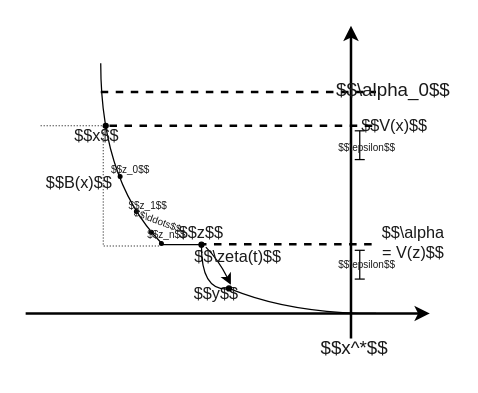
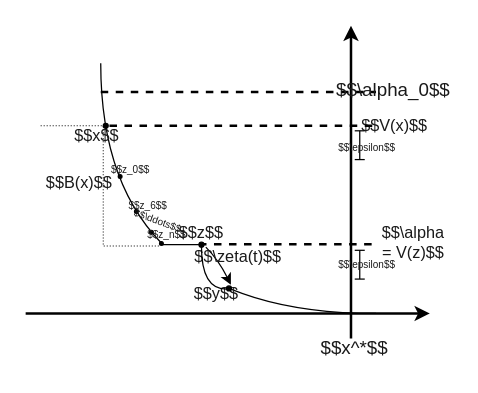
  <mxCell id="0" />
  <mxCell id="1" parent="0" />
  <mxCell id="2" value="$$V(x)$$" style="text;html=1;strokeColor=none;fillColor=none;align=center;verticalAlign=middle;whiteSpace=wrap;rounded=0;fontSize=13;fontColor=#1A1A1A;" parent="1" vertex="1"><mxGeometry x="285" y="85" width="60" height="30" as="geometry" /></mxCell>
  <mxCell id="3" value="$$x^*$$" style="text;html=1;strokeColor=none;fillColor=none;align=center;verticalAlign=middle;whiteSpace=wrap;rounded=0;fontSize=15;fontColor=#1A1A1A;" parent="1" vertex="1"><mxGeometry x="253" y="262" width="60" height="30" as="geometry" /></mxCell>
  <mxCell id="4" value="" style="endArrow=none;html=1;rounded=0;edgeStyle=orthogonalEdgeStyle;curved=1;" parent="1" edge="1"><mxGeometry width="50" height="50" relative="1" as="geometry"><mxPoint x="80" y="50" as="sourcePoint" /><mxPoint x="300" y="250" as="targetPoint" /><Array as="points"><mxPoint x="80" y="250" /></Array></mxGeometry></mxCell>
  <mxCell id="5" value="" style="endArrow=classic;html=1;rounded=0;fontSize=25;fontColor=#1A1A1A;strokeWidth=2;" parent="1" edge="1"><mxGeometry width="50" height="50" relative="1" as="geometry"><mxPoint x="280" y="270" as="sourcePoint" /><mxPoint x="280" y="20" as="targetPoint" /></mxGeometry></mxCell>
  <mxCell id="6" value="" style="endArrow=none;dashed=1;html=1;strokeWidth=2;rounded=0;" parent="1" edge="1"><mxGeometry width="50" height="50" relative="1" as="geometry"><mxPoint x="80" y="73" as="sourcePoint" /><mxPoint x="300" y="73" as="targetPoint" /></mxGeometry></mxCell>
  <mxCell id="7" value="$$\alpha_0$$" style="text;html=1;strokeColor=none;fillColor=none;align=center;verticalAlign=middle;whiteSpace=wrap;rounded=0;fontSize=15;fontColor=#1A1A1A;" parent="1" vertex="1"><mxGeometry x="284" y="56" width="60" height="30" as="geometry" /></mxCell>
  <mxCell id="8" value="$$x$$" style="text;html=1;strokeColor=none;fillColor=none;align=center;verticalAlign=middle;whiteSpace=wrap;rounded=0;fontSize=13;fontColor=#1A1A1A;" parent="1" vertex="1"><mxGeometry x="47" y="93" width="60" height="30" as="geometry" /></mxCell>
  <mxCell id="9" value="" style="ellipse;whiteSpace=wrap;html=1;aspect=fixed;strokeColor=default;fillColor=#000000;" parent="1" vertex="1"><mxGeometry x="82" y="98" width="4" height="4" as="geometry" /></mxCell>
  <mxCell id="10" value="$$z$$" style="text;html=1;strokeColor=none;fillColor=none;align=center;verticalAlign=middle;whiteSpace=wrap;rounded=0;fontSize=13;fontColor=#1A1A1A;" parent="1" vertex="1"><mxGeometry x="147" y="170" width="27" height="30" as="geometry" /></mxCell>
  <mxCell id="11" value="" style="endArrow=none;dashed=1;html=1;strokeWidth=0.8;rounded=0;dashPattern=1 2;" parent="1" edge="1"><mxGeometry width="50" height="50" relative="1" as="geometry"><mxPoint x="32" y="100" as="sourcePoint" /><mxPoint x="128" y="250" as="targetPoint" /><Array as="points"><mxPoint x="82" y="100" /><mxPoint x="82" y="196" /><mxPoint x="108" y="196" /><mxPoint x="128" y="196" /></Array></mxGeometry></mxCell>
  <mxCell id="12" value="$$\alpha = V(z)$$" style="text;html=1;strokeColor=none;fillColor=none;align=center;verticalAlign=middle;whiteSpace=wrap;rounded=0;fontSize=13;fontColor=#1A1A1A;" parent="1" vertex="1"><mxGeometry x="300" y="177.75" width="60" height="30" as="geometry" /></mxCell>
  <mxCell id="13" value="$$B(x)$$" style="text;html=1;strokeColor=none;fillColor=none;align=center;verticalAlign=middle;whiteSpace=wrap;rounded=0;fontSize=13;fontColor=#1A1A1A;" parent="1" vertex="1"><mxGeometry x="33" y="130" width="60" height="30" as="geometry" /></mxCell>
  <mxCell id="14" value="" style="ellipse;whiteSpace=wrap;html=1;aspect=fixed;strokeColor=default;fillColor=#000000;" parent="1" vertex="1"><mxGeometry x="94" y="139" width="3" height="3" as="geometry" /></mxCell>
  <mxCell id="15" value="" style="ellipse;whiteSpace=wrap;html=1;aspect=fixed;strokeColor=default;fillColor=#000000;" parent="1" vertex="1"><mxGeometry x="107" y="167" width="3" height="3" as="geometry" /></mxCell>
  <mxCell id="16" value="" style="ellipse;whiteSpace=wrap;html=1;aspect=fixed;strokeColor=default;fillColor=#000000;" parent="1" vertex="1"><mxGeometry x="119" y="183.5" width="3" height="3" as="geometry" /></mxCell>
  <mxCell id="17" value="$$z_0$$" style="text;html=1;strokeColor=none;fillColor=none;align=center;verticalAlign=middle;whiteSpace=wrap;rounded=0;fontSize=8;fontColor=#1A1A1A;" parent="1" vertex="1"><mxGeometry x="74" y="120" width="60" height="30" as="geometry" /></mxCell>
  <mxCell id="18" value="" style="endArrow=none;dashed=1;html=1;strokeWidth=2;rounded=0;" parent="1" edge="1"><mxGeometry width="50" height="50" relative="1" as="geometry"><mxPoint x="87" y="100" as="sourcePoint" /><mxPoint x="300" y="100" as="targetPoint" /></mxGeometry></mxCell>
  <mxCell id="19" value="" style="whiteSpace=wrap;html=1;fillColor=#FFFFFF;strokeColor=none;movable=1;resizable=1;rotatable=1;deletable=1;editable=1;locked=0;connectable=1;" vertex="1" parent="1"><mxGeometry x="127" y="194.25" width="55" height="69" as="geometry" /></mxCell>
  <mxCell id="20" value="$$y$$" style="text;html=1;strokeColor=none;fillColor=none;align=center;verticalAlign=middle;whiteSpace=wrap;rounded=0;fontSize=13;fontColor=#1A1A1A;" parent="1" vertex="1"><mxGeometry x="162.5" y="219" width="19" height="30" as="geometry" /></mxCell>
  <mxCell id="21" value="" style="ellipse;whiteSpace=wrap;html=1;aspect=fixed;strokeColor=default;fillColor=#000000;" parent="1" vertex="1"><mxGeometry x="127" y="192.5" width="3" height="3" as="geometry" /></mxCell>
  <mxCell id="22" value="" style="ellipse;whiteSpace=wrap;html=1;aspect=fixed;strokeColor=default;fillColor=#000000;" parent="1" vertex="1"><mxGeometry x="180.5" y="228" width="4" height="4" as="geometry" /></mxCell>
  <mxCell id="23" value="" style="curved=1;endArrow=classic;html=1;rounded=0;" parent="1" edge="1"><mxGeometry width="50" height="50" relative="1" as="geometry"><mxPoint x="164" y="197" as="sourcePoint" /><mxPoint x="184" y="227" as="targetPoint" /><Array as="points"><mxPoint x="174" y="207" /></Array></mxGeometry></mxCell>
  <mxCell id="24" value="$$\zeta(t)$$" style="text;html=1;strokeColor=none;fillColor=none;align=center;verticalAlign=middle;whiteSpace=wrap;rounded=0;fontSize=13;fontColor=#1A1A1A;" parent="1" vertex="1"><mxGeometry x="159.5" y="189" width="60" height="30" as="geometry" /></mxCell>
  <mxCell id="25" value="" style="endArrow=baseDash;html=1;strokeWidth=1;rounded=0;startArrow=baseDash;startFill=0;endFill=0;" parent="1" edge="1"><mxGeometry width="50" height="50" relative="1" as="geometry"><mxPoint x="287" y="104" as="sourcePoint" /><mxPoint x="287" y="127" as="targetPoint" /></mxGeometry></mxCell>
  <mxCell id="26" value="$$\epsilon$$" style="text;html=1;strokeColor=none;fillColor=none;align=center;verticalAlign=middle;whiteSpace=wrap;rounded=0;fontSize=8;fontColor=#1A1A1A;" parent="1" vertex="1"><mxGeometry x="263" y="103" width="60" height="30" as="geometry" /></mxCell>
  <mxCell id="27" value="" style="endArrow=baseDash;html=1;strokeWidth=1;rounded=0;startArrow=baseDash;startFill=0;endFill=0;" edge="1" parent="1"><mxGeometry width="50" height="50" relative="1" as="geometry"><mxPoint x="287" y="199.5" as="sourcePoint" /><mxPoint x="287" y="222.5" as="targetPoint" /></mxGeometry></mxCell>
  <mxCell id="28" value="$$\epsilon$$" style="text;html=1;strokeColor=none;fillColor=none;align=center;verticalAlign=middle;whiteSpace=wrap;rounded=0;fontSize=8;fontColor=#1A1A1A;" vertex="1" parent="1"><mxGeometry x="263" y="195.5" width="60" height="30" as="geometry" /></mxCell>
  <mxCell id="29" value="$$z_n$$" style="text;html=1;strokeColor=none;fillColor=none;align=center;verticalAlign=middle;whiteSpace=wrap;rounded=0;fontSize=8;fontColor=#1A1A1A;" parent="1" vertex="1"><mxGeometry x="118" y="171.75" width="30" height="30" as="geometry" /></mxCell>
- <mxCell id="30" value="$$z_1$$" style="text;html=1;strokeColor=none;fillColor=none;align=center;verticalAlign=middle;whiteSpace=wrap;rounded=0;fontSize=8;fontColor=#1A1A1A;" parent="1" vertex="1"><mxGeometry x="98" y="148.75" width="40" height="30" as="geometry" /></mxCell>
+ <mxCell id="30" value="$$z_6$$" style="text;html=1;strokeColor=none;fillColor=none;align=center;verticalAlign=middle;whiteSpace=wrap;rounded=0;fontSize=8;fontColor=#1A1A1A;" parent="1" vertex="1"><mxGeometry x="98" y="148.75" width="40" height="30" as="geometry" /></mxCell>
  <mxCell id="31" value="$$\ddots$$" style="text;html=1;strokeColor=none;fillColor=none;align=center;verticalAlign=middle;whiteSpace=wrap;rounded=0;fontSize=8;fontColor=#1A1A1A;rotation=20;" parent="1" vertex="1"><mxGeometry x="105" y="161.25" width="42" height="30" as="geometry" /></mxCell>
  <mxCell id="32" value="" style="ellipse;whiteSpace=wrap;html=1;aspect=fixed;strokeColor=default;fillColor=#000000;" parent="1" vertex="1"><mxGeometry x="158.5" y="193" width="4" height="4" as="geometry" /></mxCell>
  <mxCell id="33" value="" style="endArrow=none;html=1;rounded=0;" edge="1" parent="1"><mxGeometry width="50" height="50" relative="1" as="geometry"><mxPoint x="129" y="195" as="sourcePoint" /><mxPoint x="159" y="195" as="targetPoint" /></mxGeometry></mxCell>
  <mxCell id="34" value="" style="endArrow=none;html=1;rounded=0;edgeStyle=orthogonalEdgeStyle;curved=1;" edge="1" parent="1"><mxGeometry width="50" height="50" relative="1" as="geometry"><mxPoint x="160.5" y="196.5" as="sourcePoint" /><mxPoint x="180.25" y="230.5" as="targetPoint" /><Array as="points"><mxPoint x="160.5" y="230.5" /></Array></mxGeometry></mxCell>
  <mxCell id="35" value="" style="endArrow=classic;html=1;rounded=0;fontSize=25;fontColor=#1A1A1A;strokeWidth=2;" parent="1" edge="1"><mxGeometry width="50" height="50" relative="1" as="geometry"><mxPoint x="20" y="250" as="sourcePoint" /><mxPoint x="343" y="250" as="targetPoint" /></mxGeometry></mxCell>
  <mxCell id="36" value="" style="endArrow=none;dashed=1;html=1;strokeWidth=2;rounded=0;" edge="1" parent="1"><mxGeometry width="50" height="50" relative="1" as="geometry"><mxPoint x="158.5" y="194.72" as="sourcePoint" /><mxPoint x="300" y="194.72" as="targetPoint" /></mxGeometry></mxCell>
